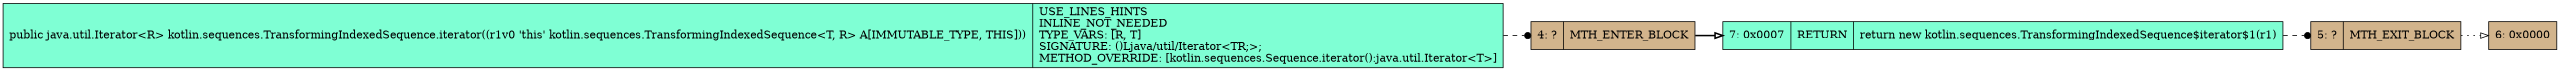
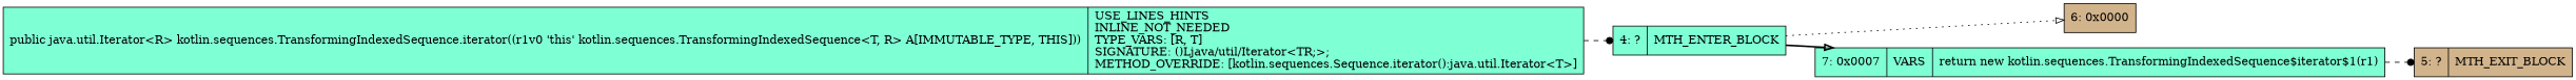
  digraph {
    rankdir=LR
    node [fillcolor=aquamarine shape=record style=filled]
    edge [arrowhead=onormal style=dashed]
-   n1 [fillcolor=tan label="{4\:\ ?|MTH_ENTER_BLOCK\l}"]
+   n1 [label="{4\:\ ?|MTH_ENTER_BLOCK\l}"]
    n2 [fillcolor=tan label="{6\:\ 0x0000}"]
-   n3 [label="{7\:\ 0x0007|RETURN\l|return new kotlin.sequences.TransformingIndexedSequence$iterator$1(r1)\l}"]
+   n3 [label="{7\:\ 0x0007|VARS\l|return new kotlin.sequences.TransformingIndexedSequence$iterator$1(r1)\l}"]
    n4 [fillcolor=tan label="{5\:\ ?|MTH_EXIT_BLOCK\l}"]
    n5 [label="{public java.util.Iterator\<R\> kotlin.sequences.TransformingIndexedSequence.iterator((r1v0 'this' kotlin.sequences.TransformingIndexedSequence\<T, R\> A[IMMUTABLE_TYPE, THIS]))  | USE_LINES_HINTS\lINLINE_NOT_NEEDED\lTYPE_VARS: [R, T]\lSIGNATURE: ()Ljava\/util\/Iterator\<TR;\>;\lMETHOD_OVERRIDE: [kotlin.sequences.Sequence.iterator():java.util.Iterator\<T\>]\l}"]
-   n4 -> n2 [style=dotted]
+   n1 -> n2 [style=dotted]
    n1 -> n3 [style=bold]
    n3 -> n4 [arrowhead=dot]
    n5 -> n1 [arrowhead=dot]
  }
